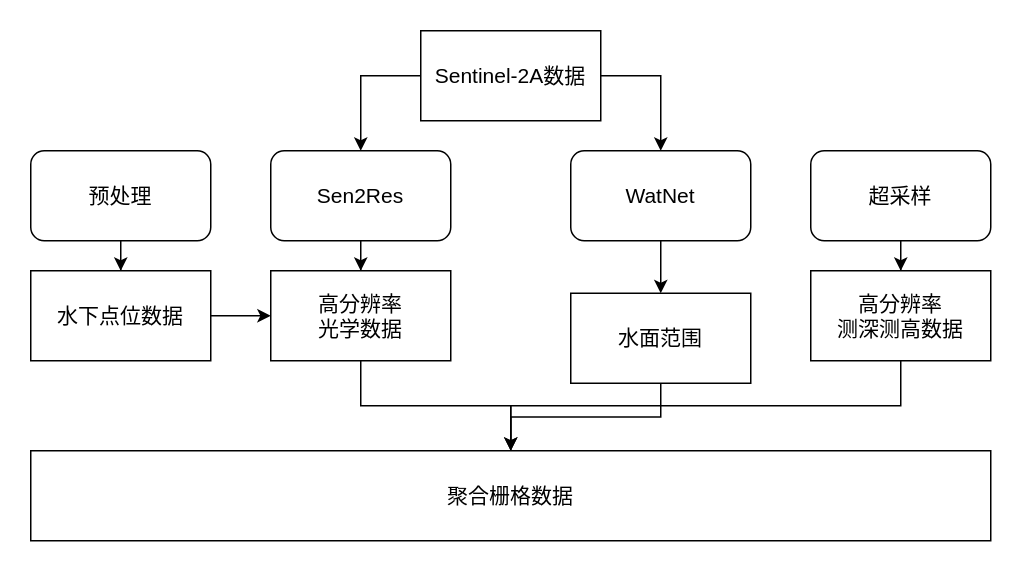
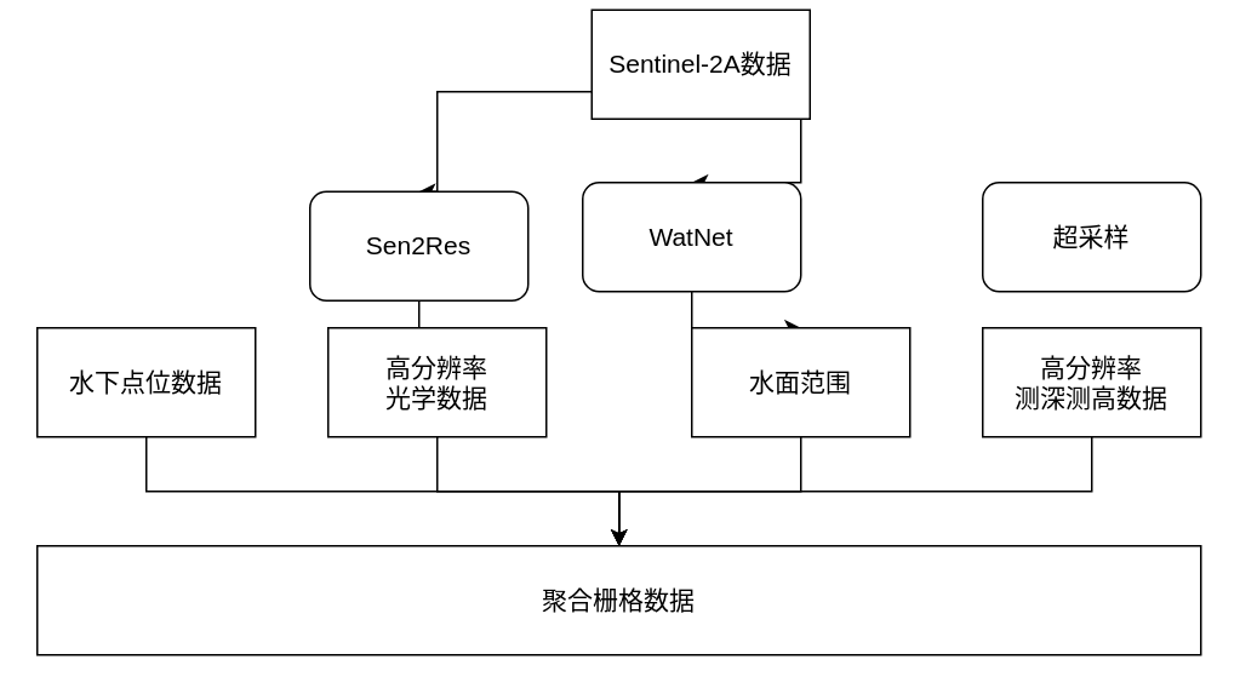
  <mxCell id="0" />
  <mxCell id="1" parent="0" />
  <mxCell id="2" style="edgeStyle=orthogonalEdgeStyle;rounded=0;orthogonalLoop=1;jettySize=auto;html=1;entryX=0.5;entryY=0;entryDx=0;entryDy=0;fontSize=14;" parent="1" source="4" target="8" edge="1"><mxGeometry relative="1" as="geometry"><Array as="points"><mxPoint x="440" y="50" /></Array></mxGeometry></mxCell>
  <mxCell id="3" style="edgeStyle=orthogonalEdgeStyle;rounded=0;orthogonalLoop=1;jettySize=auto;html=1;entryX=0.5;entryY=0;entryDx=0;entryDy=0;fontSize=14;" parent="1" source="4" target="6" edge="1"><mxGeometry relative="1" as="geometry"><Array as="points"><mxPoint x="240" y="50" /></Array></mxGeometry></mxCell>
- <mxCell id="4" value="Sentinel-2A数据" style="rounded=0;whiteSpace=wrap;html=1;fontSize=14;" parent="1" vertex="1"><mxGeometry x="280" y="20" width="120" height="60" as="geometry" /></mxCell>
+ <mxCell id="4" value="Sentinel-2A数据" style="rounded=0;whiteSpace=wrap;html=1;fontSize=14;" parent="1" vertex="1"><mxGeometry x="325" y="5" width="120" height="60" as="geometry" /></mxCell>
  <mxCell id="5" value="" style="edgeStyle=orthogonalEdgeStyle;rounded=0;orthogonalLoop=1;jettySize=auto;html=1;fontSize=14;" parent="1" source="6" target="12" edge="1"><mxGeometry relative="1" as="geometry" /></mxCell>
- <mxCell id="6" value="Sen2Res" style="rounded=1;whiteSpace=wrap;html=1;fontSize=14;" parent="1" vertex="1"><mxGeometry x="180" y="100" width="120" height="60" as="geometry" /></mxCell>
+ <mxCell id="6" value="Sen2Res" style="rounded=1;whiteSpace=wrap;html=1;fontSize=14;" parent="1" vertex="1"><mxGeometry x="170" y="105" width="120" height="60" as="geometry" /></mxCell>
  <mxCell id="7" value="" style="edgeStyle=orthogonalEdgeStyle;rounded=0;orthogonalLoop=1;jettySize=auto;html=1;fontSize=14;" parent="1" source="8" target="10" edge="1"><mxGeometry relative="1" as="geometry" /></mxCell>
- <mxCell id="8" value="WatNet" style="rounded=1;whiteSpace=wrap;html=1;fontSize=14;" parent="1" vertex="1"><mxGeometry x="380" y="100" width="120" height="60" as="geometry" /></mxCell>
+ <mxCell id="8" value="WatNet" style="rounded=1;whiteSpace=wrap;html=1;fontSize=14;" parent="1" vertex="1"><mxGeometry x="320" y="100" width="120" height="60" as="geometry" /></mxCell>
  <mxCell id="9" value="" style="edgeStyle=orthogonalEdgeStyle;rounded=0;orthogonalLoop=1;jettySize=auto;html=1;fontSize=14;" parent="1" source="10" target="21" edge="1"><mxGeometry relative="1" as="geometry" /></mxCell>
- <mxCell id="10" value="水面范围" style="rounded=0;whiteSpace=wrap;html=1;fontSize=14;" parent="1" vertex="1"><mxGeometry x="380" y="195" width="120" height="60" as="geometry" /></mxCell>
- <mxCell id="11" value="" style="edgeStyle=orthogonalEdgeStyle;rounded=0;orthogonalLoop=1;jettySize=auto;html=1;fontSize=14;endArrow=none;" parent="1" source="12" target="21" edge="1"><mxGeometry relative="1" as="geometry" /></mxCell>
+ <mxCell id="10" value="水面范围" style="rounded=0;whiteSpace=wrap;html=1;fontSize=14;" parent="1" vertex="1"><mxGeometry x="380" y="180" width="120" height="60" as="geometry" /></mxCell>
+ <mxCell id="11" value="" style="edgeStyle=orthogonalEdgeStyle;rounded=0;orthogonalLoop=1;jettySize=auto;html=1;fontSize=14;" parent="1" source="12" target="21" edge="1"><mxGeometry relative="1" as="geometry" /></mxCell>
  <mxCell id="12" value="高分辨率&lt;br style=&quot;font-size: 14px;&quot;&gt;光学数据" style="rounded=0;whiteSpace=wrap;html=1;fontSize=14;" parent="1" vertex="1"><mxGeometry x="180" y="180" width="120" height="60" as="geometry" /></mxCell>
- <mxCell id="13" value="" style="edgeStyle=orthogonalEdgeStyle;rounded=0;orthogonalLoop=1;jettySize=auto;html=1;fontSize=14;" parent="1" source="14" target="16" edge="1"><mxGeometry relative="1" as="geometry" /></mxCell>
  <mxCell id="14" value="超采样" style="rounded=1;whiteSpace=wrap;html=1;fontSize=14;" parent="1" vertex="1"><mxGeometry x="540" y="100" width="120" height="60" as="geometry" /></mxCell>
  <mxCell id="15" value="" style="edgeStyle=orthogonalEdgeStyle;rounded=0;orthogonalLoop=1;jettySize=auto;html=1;fontSize=14;" parent="1" source="16" target="21" edge="1"><mxGeometry relative="1" as="geometry" /></mxCell>
  <mxCell id="16" value="高分辨率&lt;br style=&quot;font-size: 14px;&quot;&gt;测深测高数据" style="rounded=0;whiteSpace=wrap;html=1;fontSize=14;" parent="1" vertex="1"><mxGeometry x="540" y="180" width="120" height="60" as="geometry" /></mxCell>
- <mxCell id="17" value="" style="edgeStyle=orthogonalEdgeStyle;rounded=0;orthogonalLoop=1;jettySize=auto;html=1;fontSize=14;" parent="1" source="18" target="20" edge="1"><mxGeometry relative="1" as="geometry" /></mxCell>
- <mxCell id="18" value="预处理" style="rounded=1;whiteSpace=wrap;html=1;fontSize=14;" parent="1" vertex="1"><mxGeometry x="20" y="100" width="120" height="60" as="geometry" /></mxCell>
- <mxCell id="19" value="" style="edgeStyle=orthogonalEdgeStyle;rounded=0;orthogonalLoop=1;jettySize=auto;html=1;fontSize=14;" parent="1" source="20" target="12" edge="1"><mxGeometry relative="1" as="geometry" /></mxCell>
+ <mxCell id="19" value="" style="edgeStyle=orthogonalEdgeStyle;rounded=0;orthogonalLoop=1;jettySize=auto;html=1;fontSize=14;" parent="1" source="20" target="21" edge="1"><mxGeometry relative="1" as="geometry" /></mxCell>
  <mxCell id="20" value="水下点位数据" style="rounded=0;whiteSpace=wrap;html=1;fontSize=14;" parent="1" vertex="1"><mxGeometry x="20" y="180" width="120" height="60" as="geometry" /></mxCell>
  <mxCell id="21" value="聚合栅格数据" style="rounded=0;whiteSpace=wrap;html=1;fontSize=14;" parent="1" vertex="1"><mxGeometry x="20" y="300" width="640" height="60" as="geometry" /></mxCell>
